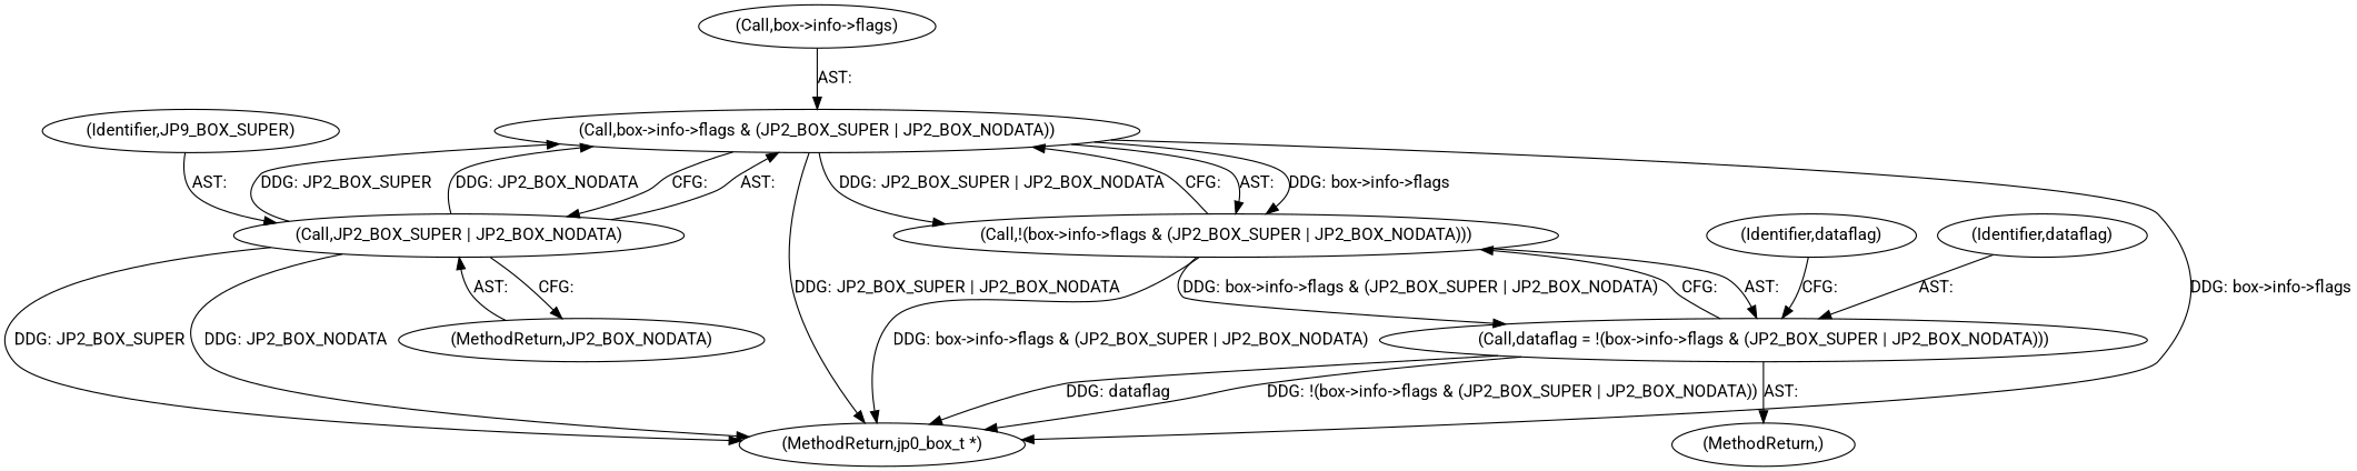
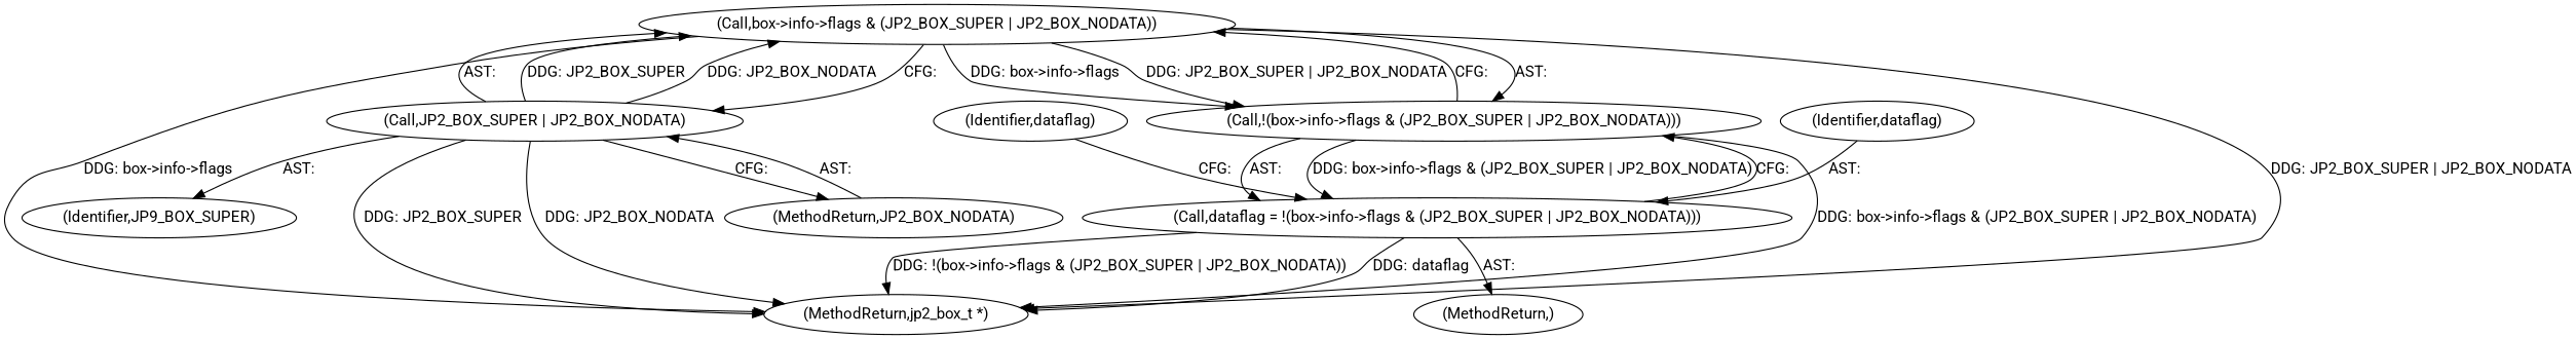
  digraph {
    fontname=Roboto
    node [fontname=Roboto]
    edge [fontname=Roboto]
    n1 [label="(Call,box->info->flags & (JP2_BOX_SUPER | JP2_BOX_NODATA))"]
    n2 [label="(Call,JP2_BOX_SUPER | JP2_BOX_NODATA)"]
    n3 [label="(Call,!(box->info->flags & (JP2_BOX_SUPER | JP2_BOX_NODATA)))"]
-   n4 [label="(MethodReturn,jp0_box_t *)"]
+   n4 [label="(MethodReturn,jp2_box_t *)"]
    n5 [label="(MethodReturn,JP2_BOX_NODATA)"]
    n6 [label="(Call,dataflag = !(box->info->flags & (JP2_BOX_SUPER | JP2_BOX_NODATA)))"]
    n7 [label="(MethodReturn,)"]
    n8 [label="(Identifier,dataflag)"]
    n9 [label="(Identifier,JP9_BOX_SUPER)"]
-   n10 [label="(Call,box->info->flags)"]
    n11 [label="(Identifier,dataflag)"]
    n1 -> n2 [label="CFG: "]
    n1 -> n3 [label="AST: "]
    n1 -> n3 [label="DDG: box->info->flags"]
    n1 -> n3 [label="DDG: JP2_BOX_SUPER | JP2_BOX_NODATA"]
    n1 -> n4 [label="DDG: JP2_BOX_SUPER | JP2_BOX_NODATA"]
    n1 -> n4 [label="DDG: box->info->flags"]
    n2 -> n1 [label="AST: "]
    n2 -> n1 [label="DDG: JP2_BOX_SUPER"]
    n2 -> n1 [label="DDG: JP2_BOX_NODATA"]
    n2 -> n4 [label="DDG: JP2_BOX_NODATA"]
    n2 -> n4 [label="DDG: JP2_BOX_SUPER"]
    n2 -> n5 [label="CFG: "]
    n3 -> n1 [label="CFG: "]
    n3 -> n4 [label="DDG: box->info->flags & (JP2_BOX_SUPER | JP2_BOX_NODATA)"]
    n3 -> n6 [label="AST: "]
    n3 -> n6 [label="DDG: box->info->flags & (JP2_BOX_SUPER | JP2_BOX_NODATA)"]
    n5 -> n2 [label="AST: "]
    n6 -> n3 [label="CFG: "]
    n6 -> n4 [label="DDG: dataflag"]
    n6 -> n4 [label="DDG: !(box->info->flags & (JP2_BOX_SUPER | JP2_BOX_NODATA))"]
    n6 -> n7 [label="AST: "]
    n8 -> n6 [label="CFG: "]
-   n9 -> n2 [label="AST: "]
-   n10 -> n1 [label="AST: "]
+   n2 -> n9 [label="AST: "]
    n11 -> n6 [label="AST: "]
  }
